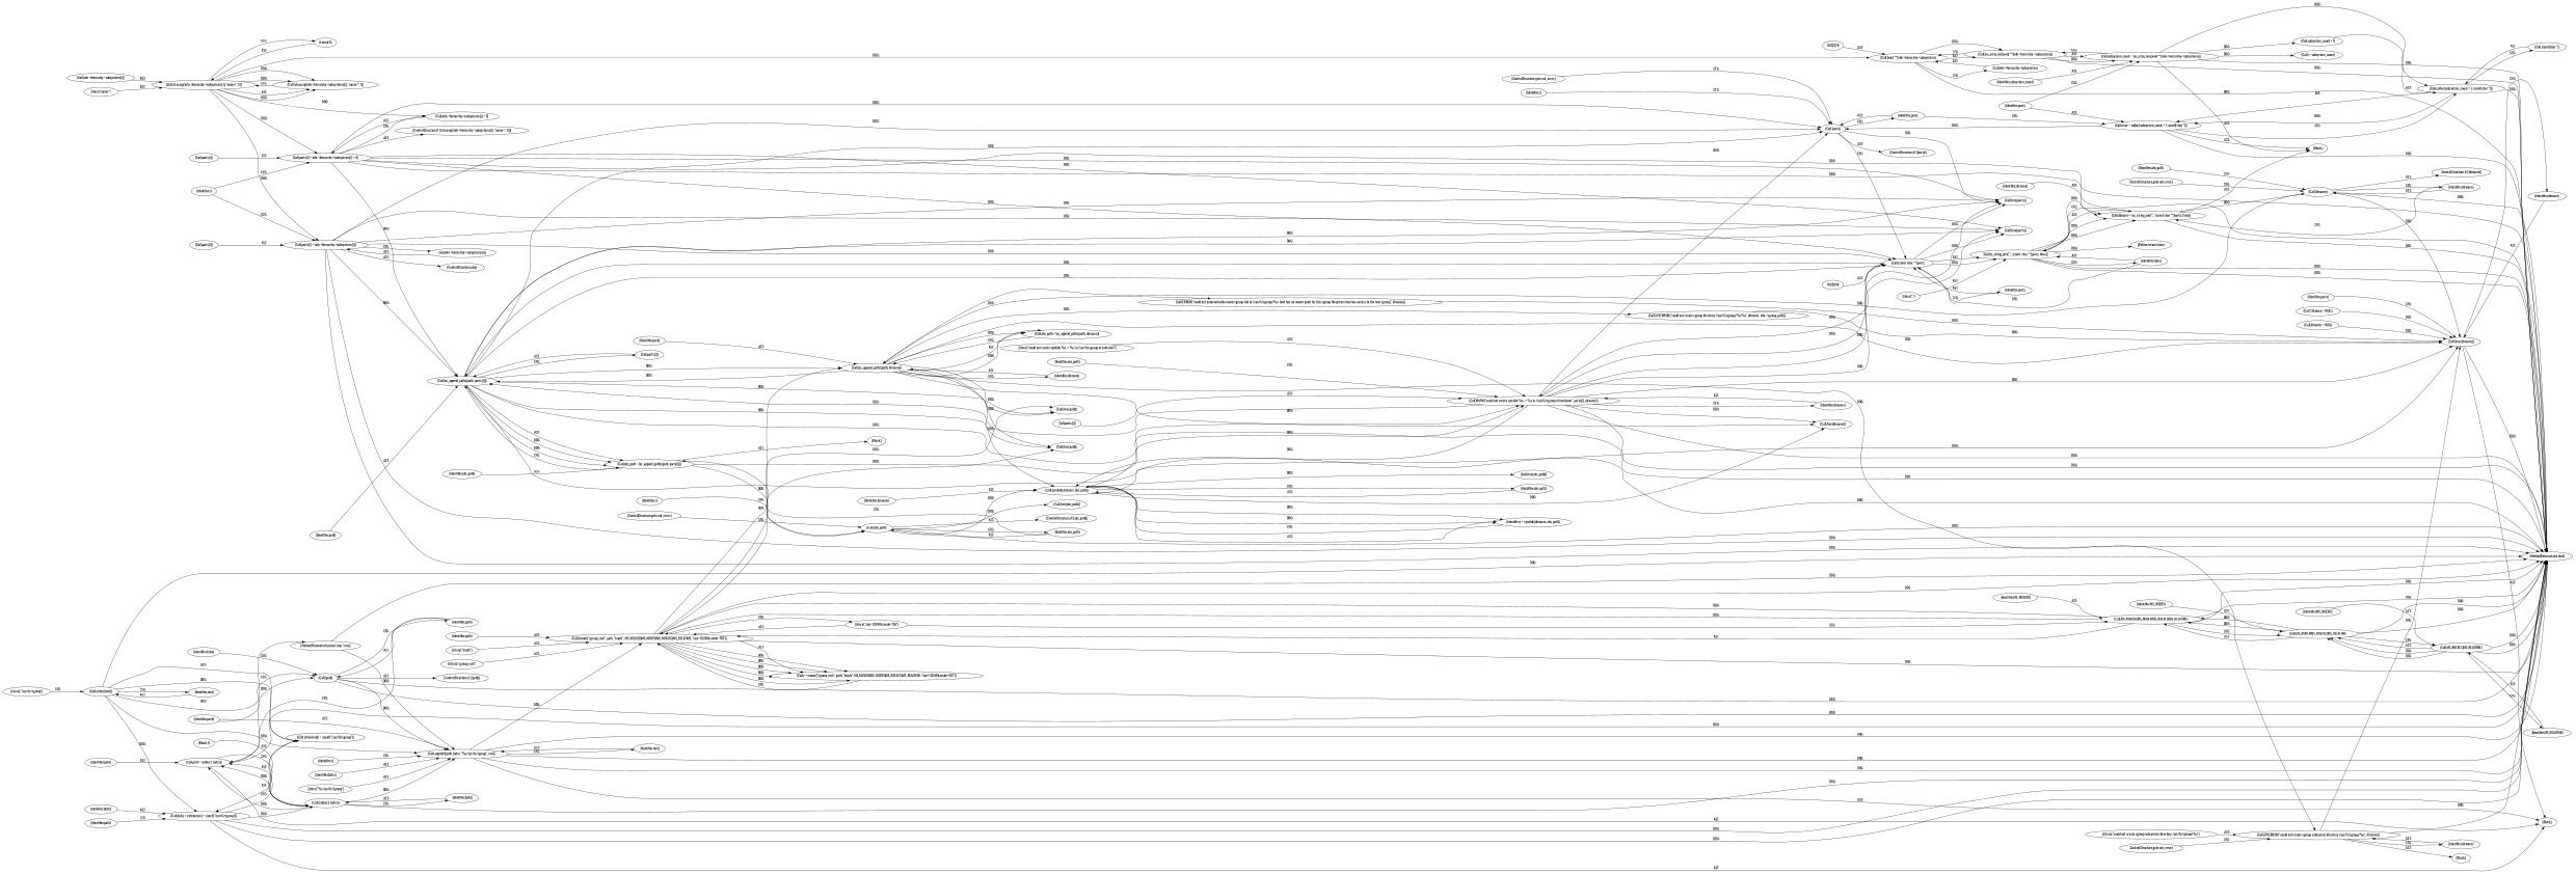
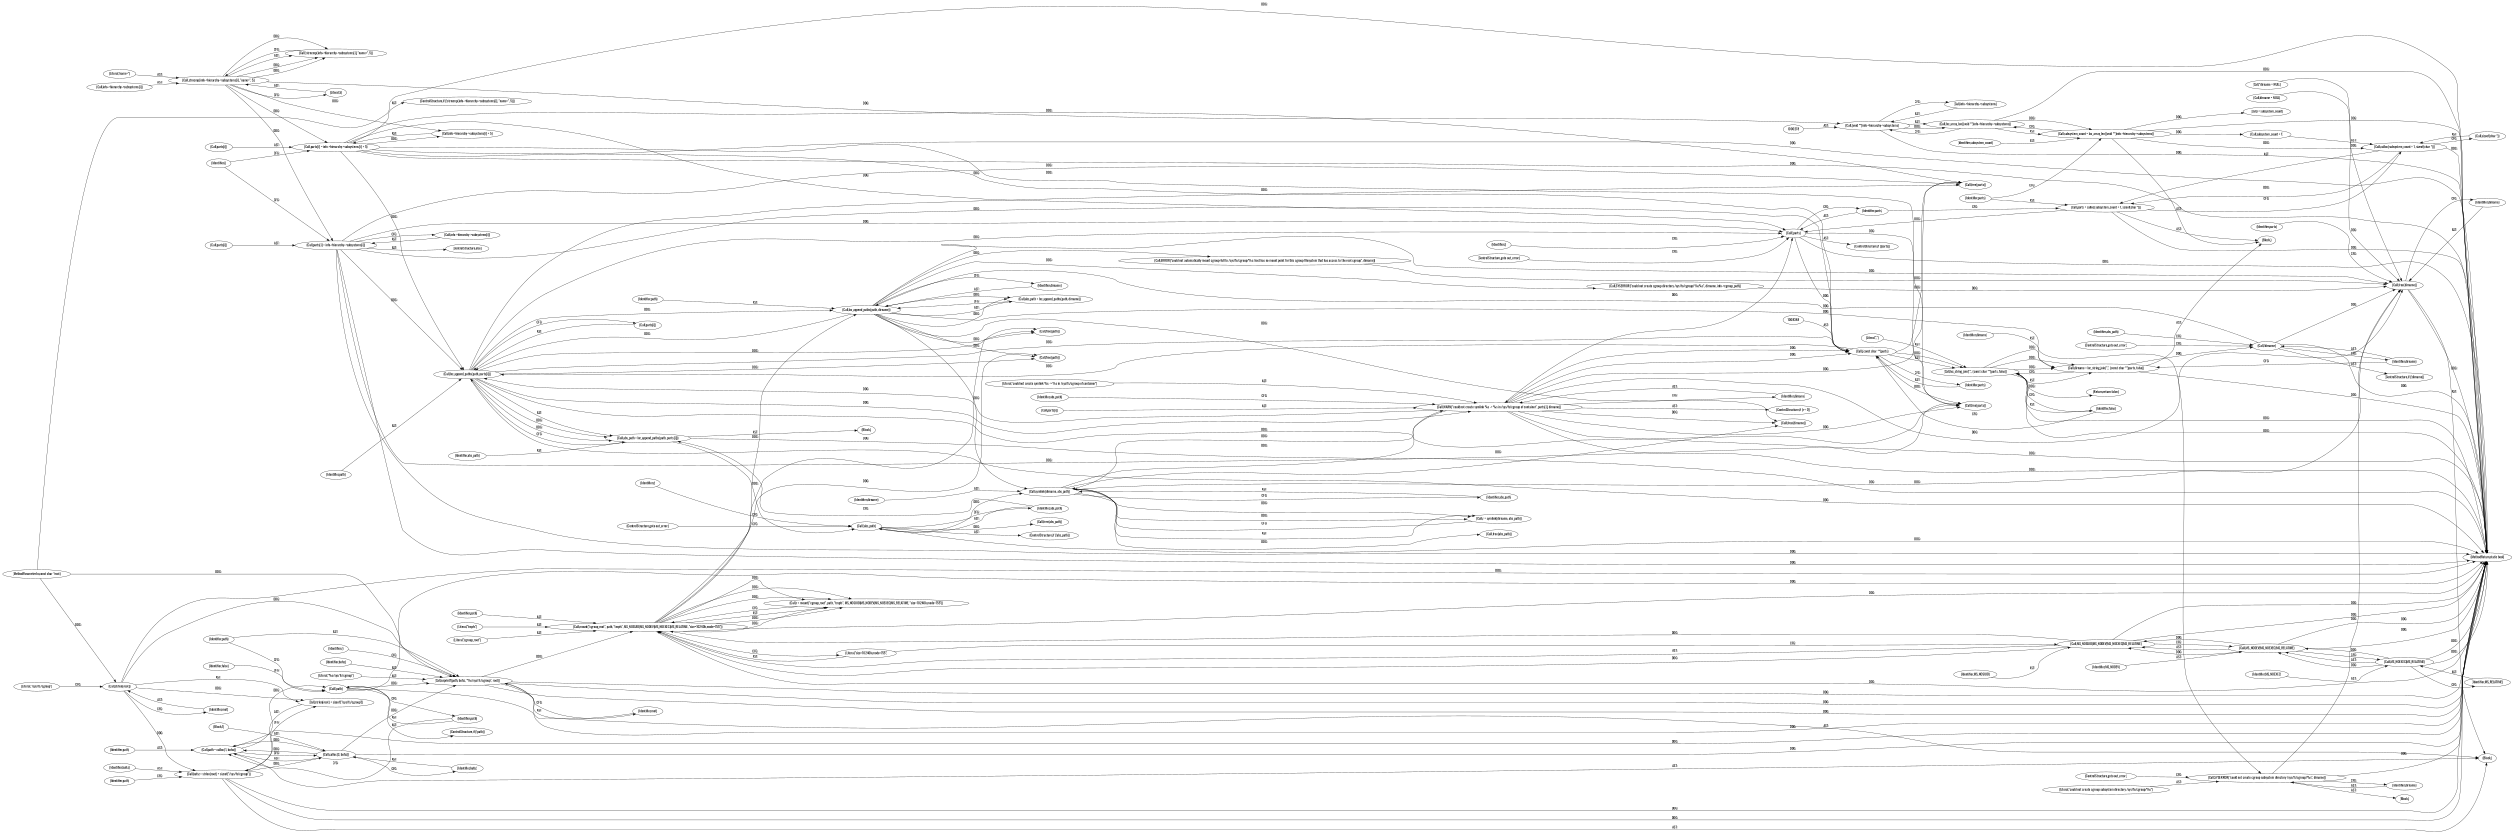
  digraph {
    fontname=Oswald
    rankdir=LR
    node [fontname=Oswald]
    edge [fontname=Oswald]
    n1 [label="(Call,SYSERROR(\"could not create cgroup subsystem directory /sys/fs/cgroup/%s\", dirname))"]
    n2 [label="(Call,free(dirname))"]
    n3 [label="(Block,)"]
    n4 [label="(MethodReturn,static bool)"]
    n5 [label="(Identifier,dirname)"]
    n6 [label="(Block,)"]
    n7 [label="(Identifier,dirname)"]
    n8 [label="(Call,lxc_append_paths(path, dirname))"]
    n9 [label="(Call,lxc_append_paths(path, parts[i]))"]
    n10 [label="(Call,symlink(dirname, abs_path))"]
    n11 [label="(Call,free(path))"]
    n12 [label="(Call,free(dirname))"]
    n13 [label="(Identifier,dirname)"]
    n14 [label="(Call,free(path))"]
    n15 [label="(Call,ERROR(\"could not automatically mount cgroup-full to /sys/fs/cgroup/%s: host has no mount point for this cgroup filesystem that has access to the root cgroup\", dirname))"]
    n16 [label="(Call,SYSERROR(\"could not create cgroup directory /sys/fs/cgroup/%s%s\", dirname, info->cgroup_path))"]
    n17 [label="(Call,abs_path = lxc_append_paths(path, dirname))"]
    n18 [label="(Call,(const char **)parts)"]
    n19 [label="(Call,!parts)"]
    n20 [label="(Call,WARN(\"could not create symlink %s -> %s in /sys/fs/cgroup of container\", parts[i], dirname))"]
    n21 [label="(Call,abs_path = lxc_append_paths(path, parts[i]))"]
    n22 [label="(Call,free(parts))"]
    n23 [label="(Call,free(parts))"]
    n24 [label="(Call,parts[i])"]
-   n25 [label="(Identifier,r = symlink(dirname, abs_path))"]
+   n25 [label="(Call,r = symlink(dirname, abs_path))"]
    n26 [label="(Call,free(abs_path))"]
    n27 [label="(Identifier,abs_path)"]
    n28 [label="(Call,mount(\"cgroup_root\", path, \"tmpfs\", MS_NOSUID|MS_NODEV|MS_NOEXEC|MS_RELATIME, \"size=10240k,mode=755\"))"]
    n29 [label="(Literal,\"size=10240k,mode=755\")"]
    n30 [label="(Call,r = mount(\"cgroup_root\", path, \"tmpfs\", MS_NOSUID|MS_NODEV|MS_NOEXEC|MS_RELATIME, \"size=10240k,mode=755\"))"]
    n31 [label="(Call,MS_NOSUID|MS_NODEV|MS_NOEXEC|MS_RELATIME)"]
    n32 [label="(Call,snprintf(path, bufsz, \"%s/sys/fs/cgroup\", root))"]
    n33 [label="(Identifier,root)"]
    n34 [label="(Call,!path)"]
    n35 [label="(Identifier,path)"]
    n36 [label="(ControlStructure,if (!path))"]
    n37 [label="(Call,path = calloc(1, bufsz))"]
    n38 [label="(Call,calloc(3, bufsz))"]
    n39 [label="(Identifier,bufsz)"]
    n40 [label="(Call,bufsz = strlen(root) + sizeof(\"/sys/fs/cgroup\"))"]
    n41 [label="(Call,strlen(root) + sizeof(\"/sys/fs/cgroup\"))"]
    n42 [label="(Call,strlen(root))"]
    n43 [label="(Identifier,root)"]
    n44 [label="(MethodParameterIn,const char *root)"]
    n45 [label="(Call,MS_NODEV|MS_NOEXEC|MS_RELATIME)"]
    n46 [label="(Call,MS_NOEXEC|MS_RELATIME)"]
    n47 [label="(Identifier,MS_RELATIME)"]
    n48 [label="(Call,lxc_string_join(\",\", (const char **)parts, false))"]
    n49 [label="(Identifier,parts)"]
    n50 [label="(Identifier,parts)"]
    n51 [label="(ControlStructure,if (!parts))"]
    n52 [label="(Identifier,dirname)"]
+   n53 [label="(ControlStructure,if (r < 0))"]
    n54 [label="(Call,!abs_path)"]
    n55 [label="(Block,)"]
    n56 [label="(Call,dirname = lxc_string_join(\",\", (const char **)parts, false))"]
    n57 [label="(Return,return false;)"]
    n58 [label="(Identifier,false)"]
    n59 [label="(Call,parts[i] = info->hierarchy->subsystems[i])"]
    n60 [label="(Call,info->hierarchy->subsystems[i])"]
    n61 [label="(ControlStructure,else)"]
    n62 [label="(Call,strncmp(info->hierarchy->subsystems[i], \"name=\", 5))"]
    n63 [label="(Call,(void **)info->hierarchy->subsystems)"]
    n64 [label="(Call,parts[i] = info->hierarchy->subsystems[i] + 5)"]
    n65 [label="(Call,!strncmp(info->hierarchy->subsystems[i], \"name=\", 5))"]
    n66 [label="(Literal,5)"]
    n67 [label="(Call,info->hierarchy->subsystems[i] + 5)"]
    n68 [label="(Call,lxc_array_len((void **)info->hierarchy->subsystems))"]
    n69 [label="(Call,info->hierarchy->subsystems)"]
    n70 [label="(ControlStructure,if (!strncmp(info->hierarchy->subsystems[i], \"name=\", 5)))"]
-   n71 [label="(Call,error = calloc(subsystem_count + 1, sizeof(char *)))"]
+   n71 [label="(Call,parts = calloc(subsystem_count + 1, sizeof(char *)))"]
    n72 [label="(Call,calloc(subsystem_count + 1, sizeof(char *)))"]
    n73 [label="(Block,)"]
    n74 [label="(Call,sizeof(char *))"]
    n75 [label="(Call,subsystem_count = lxc_array_len((void **)info->hierarchy->subsystems))"]
    n76 [label="(Call,subsystem_count + 1)"]
    n77 [label="(Call,i < subsystem_count)"]
    n78 [label="(Call,free(abs_path))"]
    n79 [label="(ControlStructure,if (!abs_path))"]
    n80 [label="(Identifier,abs_path)"]
    n81 [label="(Call,!dirname)"]
    n82 [label="(ControlStructure,if (!dirname))"]
    n83 [label="(Identifier,dirname)"]
    n84 [label="(Call,parts[i])"]
    n85 [label="(Literal,\"tmpfs\")"]
    n86 [label="(Literal,\"name=\")"]
    n87 [label="(Literal,\",\")"]
    n88 [label="(ControlStructure,goto out_error;)"]
    n89 [label="(Identifier,MS_NOSUID)"]
    n90 [label="(ControlStructure,goto out_error;)"]
    n91 [label="(Call,parts[i])"]
    n92 [label="(Literal,\"/sys/fs/cgroup\")"]
    n93 [label="(Literal,\"could not create symlink %s -> %s in /sys/fs/cgroup of container\")"]
    n94 [label="(Identifier,dirname)"]
    n95 [label="(Block,1)"]
    n96 [label="(Identifier,r)"]
    n97 [label="(Identifier,path)"]
    n98 [label="(Identifier,parts)"]
    n99 [label="(Identifier,MS_NODEV)"]
    n100 [label="(Identifier,abs_path)"]
    n101 [label="(Identifier,dirname)"]
    n102 [label="(Literal,\"could not create cgroup subsystem directory /sys/fs/cgroup/%s\")"]
    n103 [label="(ControlStructure,goto out_error;)"]
    n104 [label="(Identifier,bufsz)"]
    n105 [label="(Identifier,i)"]
    n106 [label="(Identifier,false)"]
    n107 [label="(Identifier,bufsz)"]
    n108 [label="(Identifier,abs_path)"]
    n109 [label="(ControlStructure,goto out_error;)"]
    n110 [label="(Identifier,path)"]
    n111 [label="(Literal,\"cgroup_root\")"]
    n112 [label="(Call,parts[i])"]
    n113 [label="(Identifier,path)"]
    n114 [label="(Call,dirname = NULL)"]
    n115 [label="(Literal,\"%s/sys/fs/cgroup\")"]
    n116 [label="(Identifier,path)"]
    n117 [label="(Call,info->hierarchy->subsystems[i])"]
    n118 [label="(Identifier,path)"]
    n119 [label="(Identifier,subsystem_count)"]
    n120 [label="(Identifier,path)"]
    n121 [label="(Identifier,r)"]
    n122 [label="(Identifier,abs_path)"]
    n123 [label="(Identifier,i)"]
    n124 [label="(Identifier,MS_NOEXEC)"]
    n125 [label="(Identifier,parts)"]
    n126 [label="(Call,*dirname = NULL)"]
    n127 [label=1008348]
    1000278
    n1 -> n2 [label="DDG: "]
    n1 -> n3 [label="AST: "]
    n1 -> n4 [label="DDG: "]
    n1 -> n5 [label="CFG: "]
    n2 -> n4 [label="DDG: "]
    n2 -> n6 [label="AST: "]
    n2 -> n7 [label="CFG: "]
    n5 -> n1 [label="AST: "]
    n7 -> n2 [label="AST: "]
    n8 -> n1 [label="DDG: "]
    n8 -> n2 [label="DDG: "]
    n8 -> n9 [label="DDG: "]
    n8 -> n10 [label="DDG: "]
    n8 -> n11 [label="DDG: "]
    n8 -> n12 [label="DDG: "]
    n8 -> n13 [label="CFG: "]
    n8 -> n14 [label="DDG: "]
    n8 -> n15 [label="DDG: "]
    n8 -> n16 [label="DDG: "]
    n8 -> n17 [label="AST: "]
    n8 -> n17 [label="DDG: "]
    n8 -> n17 [label="DDG: "]
    n9 -> n4 [label="DDG: "]
    n9 -> n8 [label="DDG: "]
    n9 -> n11 [label="DDG: "]
    n9 -> n14 [label="DDG: "]
    n9 -> n18 [label="DDG: "]
    n9 -> n19 [label="DDG: "]
    n9 -> n20 [label="DDG: "]
    n9 -> n21 [label="AST: "]
    n9 -> n21 [label="DDG: "]
    n9 -> n21 [label="DDG: "]
    n9 -> n22 [label="DDG: "]
    n9 -> n23 [label="DDG: "]
    n9 -> n24 [label="CFG: "]
    n10 -> n2 [label="DDG: "]
    n10 -> n12 [label="DDG: "]
    n10 -> n20 [label="DDG: "]
    n10 -> n25 [label="AST: "]
    n10 -> n25 [label="DDG: "]
    n10 -> n25 [label="DDG: "]
    n10 -> n26 [label="DDG: "]
    n10 -> n27 [label="CFG: "]
    n13 -> n8 [label="AST: "]
    n15 -> n2 [label="DDG: "]
    n16 -> n2 [label="DDG: "]
    n17 -> n8 [label="CFG: "]
    n18 -> n9 [label="DDG: "]
    n18 -> n20 [label="DDG: "]
    n18 -> n22 [label="DDG: "]
    n18 -> n23 [label="DDG: "]
    n18 -> n48 [label="AST: "]
    n18 -> n48 [label="DDG: "]
    n18 -> n49 [label="CFG: "]
-   n19 -> n18 [label="CFG: "]
+   n19 -> n4 [label="DDG: "]
+   n19 -> n18 [label="DDG: "]
    n19 -> n23 [label="DDG: "]
    n19 -> n50 [label="CFG: "]
    n19 -> n51 [label="AST: "]
    n20 -> n2 [label="DDG: "]
    n20 -> n4 [label="DDG: "]
    n20 -> n4 [label="DDG: "]
    n20 -> n9 [label="DDG: "]
    n20 -> n10 [label="DDG: "]
    n20 -> n12 [label="DDG: "]
    n20 -> n18 [label="DDG: "]
    n20 -> n19 [label="DDG: "]
    n20 -> n22 [label="DDG: "]
    n20 -> n23 [label="DDG: "]
    n20 -> n52 [label="CFG: "]
+   n20 -> n53 [label="AST: "]
    n21 -> n4 [label="DDG: "]
    n21 -> n9 [label="CFG: "]
    n21 -> n54 [label="DDG: "]
    n21 -> n55 [label="AST: "]
    n24 -> n9 [label="AST: "]
    n25 -> n10 [label="CFG: "]
    n27 -> n10 [label="AST: "]
    n28 -> n4 [label="DDG: "]
    n28 -> n4 [label="DDG: "]
    n28 -> n8 [label="DDG: "]
    n28 -> n11 [label="DDG: "]
    n28 -> n14 [label="DDG: "]
    n28 -> n29 [label="CFG: "]
    n28 -> n30 [label="AST: "]
    n28 -> n30 [label="DDG: "]
    n28 -> n30 [label="DDG: "]
    n28 -> n30 [label="DDG: "]
    n28 -> n30 [label="DDG: "]
    n28 -> n30 [label="DDG: "]
    n29 -> n28 [label="AST: "]
    n29 -> n31 [label="CFG: "]
    n30 -> n28 [label="CFG: "]
    n31 -> n4 [label="DDG: "]
    n31 -> n4 [label="DDG: "]
    n31 -> n28 [label="AST: "]
    n31 -> n28 [label="DDG: "]
    n31 -> n28 [label="DDG: "]
    n31 -> n45 [label="CFG: "]
    n32 -> n4 [label="DDG: "]
    n32 -> n4 [label="DDG: "]
    n32 -> n4 [label="DDG: "]
    n32 -> n6 [label="AST: "]
    n32 -> n28 [label="DDG: "]
    n32 -> n33 [label="CFG: "]
    n33 -> n32 [label="AST: "]
    n34 -> n4 [label="DDG: "]
    n34 -> n4 [label="DDG: "]
    n34 -> n32 [label="DDG: "]
    n34 -> n35 [label="CFG: "]
    n34 -> n36 [label="AST: "]
    n35 -> n34 [label="AST: "]
    n35 -> n37 [label="CFG: "]
    n37 -> n4 [label="DDG: "]
    n37 -> n6 [label="AST: "]
    n37 -> n34 [label="DDG: "]
    n37 -> n38 [label="CFG: "]
    n38 -> n4 [label="DDG: "]
    n38 -> n32 [label="DDG: "]
    n38 -> n37 [label="AST: "]
    n38 -> n37 [label="DDG: "]
    n38 -> n37 [label="DDG: "]
    n38 -> n39 [label="CFG: "]
    n39 -> n38 [label="AST: "]
    n40 -> n4 [label="DDG: "]
    n40 -> n4 [label="DDG: "]
    n40 -> n6 [label="AST: "]
    n40 -> n38 [label="DDG: "]
    n40 -> n41 [label="CFG: "]
    n41 -> n40 [label="AST: "]
    n42 -> n4 [label="DDG: "]
    n42 -> n32 [label="DDG: "]
    n42 -> n40 [label="DDG: "]
    n42 -> n41 [label="AST: "]
    n42 -> n41 [label="DDG: "]
    n42 -> n43 [label="CFG: "]
    n43 -> n42 [label="AST: "]
    n44 -> n4 [label="DDG: "]
    n44 -> n32 [label="DDG: "]
-   n42 -> n44 [label="DDG: "]
+   n44 -> n42 [label="DDG: "]
    n45 -> n4 [label="DDG: "]
    n45 -> n4 [label="DDG: "]
    n45 -> n31 [label="AST: "]
    n45 -> n31 [label="DDG: "]
    n45 -> n31 [label="DDG: "]
    n45 -> n46 [label="CFG: "]
    n46 -> n4 [label="DDG: "]
    n46 -> n4 [label="DDG: "]
    n46 -> n45 [label="AST: "]
    n46 -> n45 [label="DDG: "]
    n46 -> n45 [label="DDG: "]
    n46 -> n47 [label="CFG: "]
    n47 -> n46 [label="AST: "]
    n48 -> n4 [label="DDG: "]
    n48 -> n4 [label="DDG: "]
    n48 -> n56 [label="AST: "]
    n48 -> n56 [label="DDG: "]
    n48 -> n56 [label="DDG: "]
    n48 -> n56 [label="DDG: "]
    n48 -> n57 [label="DDG: "]
    n48 -> n58 [label="CFG: "]
    n49 -> n18 [label="AST: "]
    n50 -> n19 [label="AST: "]
    n50 -> n71 [label="CFG: "]
    n52 -> n20 [label="AST: "]
    n54 -> n4 [label="DDG: "]
    n54 -> n10 [label="DDG: "]
    n54 -> n78 [label="DDG: "]
    n54 -> n79 [label="AST: "]
    n54 -> n80 [label="CFG: "]
    n56 -> n4 [label="DDG: "]
    n56 -> n48 [label="CFG: "]
    n56 -> n73 [label="AST: "]
    n56 -> n81 [label="DDG: "]
    n58 -> n18 [label="CFG: "]
    n58 -> n48 [label="AST: "]
    n59 -> n4 [label="DDG: "]
    n59 -> n4 [label="DDG: "]
    n59 -> n9 [label="DDG: "]
    n59 -> n18 [label="DDG: "]
    n59 -> n19 [label="DDG: "]
    n59 -> n22 [label="DDG: "]
    n59 -> n23 [label="DDG: "]
    n59 -> n60 [label="CFG: "]
    n59 -> n61 [label="AST: "]
    n60 -> n59 [label="AST: "]
    n62 -> n59 [label="DDG: "]
    n62 -> n63 [label="DDG: "]
    n62 -> n64 [label="DDG: "]
    n62 -> n65 [label="AST: "]
    n62 -> n65 [label="DDG: "]
    n62 -> n65 [label="DDG: "]
    n62 -> n65 [label="DDG: "]
    n62 -> n66 [label="CFG: "]
    n62 -> n67 [label="DDG: "]
    n63 -> n4 [label="DDG: "]
    n63 -> n68 [label="AST: "]
    n63 -> n68 [label="DDG: "]
    n63 -> n69 [label="CFG: "]
    n64 -> n4 [label="DDG: "]
    n64 -> n4 [label="DDG: "]
    n64 -> n9 [label="DDG: "]
    n64 -> n18 [label="DDG: "]
    n64 -> n19 [label="DDG: "]
    n64 -> n22 [label="DDG: "]
    n64 -> n23 [label="DDG: "]
-   n64 -> n67 [label="CFG: "]
+   n64 -> n67 [label="DDG: "]
    n64 -> n70 [label="AST: "]
    n65 -> n62 [label="CFG: "]
    n66 -> n62 [label="AST: "]
    n67 -> n64 [label="AST: "]
    n68 -> n4 [label="DDG: "]
    n68 -> n63 [label="CFG: "]
    n68 -> n75 [label="AST: "]
    n68 -> n75 [label="DDG: "]
    n69 -> n63 [label="AST: "]
    n71 -> n4 [label="DDG: "]
    n71 -> n19 [label="DDG: "]
    n71 -> n72 [label="CFG: "]
    n71 -> n73 [label="AST: "]
    n72 -> n4 [label="DDG: "]
    n72 -> n71 [label="AST: "]
    n72 -> n71 [label="DDG: "]
    n72 -> n74 [label="CFG: "]
    n74 -> n72 [label="AST: "]
    n75 -> n4 [label="DDG: "]
    n75 -> n68 [label="CFG: "]
    n75 -> n72 [label="DDG: "]
    n75 -> n73 [label="AST: "]
    n75 -> n76 [label="DDG: "]
    n75 -> n77 [label="DDG: "]
    n76 -> n72 [label="AST: "]
    n80 -> n21 [label="CFG: "]
    n80 -> n54 [label="AST: "]
    n81 -> n2 [label="DDG: "]
    n81 -> n4 [label="DDG: "]
    n81 -> n8 [label="DDG: "]
    n81 -> n82 [label="AST: "]
    n81 -> n83 [label="CFG: "]
    n83 -> n56 [label="CFG: "]
    n83 -> n81 [label="AST: "]
    n84 -> n59 [label="AST: "]
    n85 -> n28 [label="AST: "]
    n86 -> n62 [label="AST: "]
    n87 -> n48 [label="AST: "]
    n88 -> n81 [label="CFG: "]
    n89 -> n31 [label="AST: "]
    n90 -> n19 [label="CFG: "]
    n91 -> n20 [label="AST: "]
    n92 -> n42 [label="CFG: "]
    n93 -> n20 [label="AST: "]
    n94 -> n10 [label="AST: "]
    n95 -> n38 [label="AST: "]
    n96 -> n54 [label="CFG: "]
    n97 -> n8 [label="AST: "]
    n98 -> n71 [label="AST: "]
    n98 -> n75 [label="CFG: "]
    n99 -> n45 [label="AST: "]
    n100 -> n20 [label="CFG: "]
    n101 -> n56 [label="AST: "]
    n102 -> n1 [label="AST: "]
    n103 -> n54 [label="CFG: "]
    n104 -> n40 [label="AST: "]
    n105 -> n19 [label="CFG: "]
    n106 -> n34 [label="CFG: "]
    n107 -> n32 [label="AST: "]
    n108 -> n81 [label="CFG: "]
    n109 -> n1 [label="CFG: "]
    n110 -> n40 [label="CFG: "]
    n111 -> n28 [label="AST: "]
    n112 -> n64 [label="AST: "]
    n113 -> n37 [label="AST: "]
    n114 -> n2 [label="DDG: "]
    n115 -> n32 [label="AST: "]
    n116 -> n9 [label="AST: "]
    n117 -> n62 [label="AST: "]
    n118 -> n32 [label="AST: "]
    n118 -> n34 [label="CFG: "]
    n119 -> n75 [label="AST: "]
    n120 -> n28 [label="AST: "]
    n121 -> n32 [label="CFG: "]
    n122 -> n21 [label="AST: "]
    n123 -> n59 [label="CFG: "]
    n123 -> n64 [label="CFG: "]
    n124 -> n46 [label="AST: "]
    n125 -> n2 [label="CFG: "]
    n126 -> n2 [label="DDG: "]
    n127 -> n18 [label="AST: "]
    1000278 -> n63 [label="AST: "]
  }
